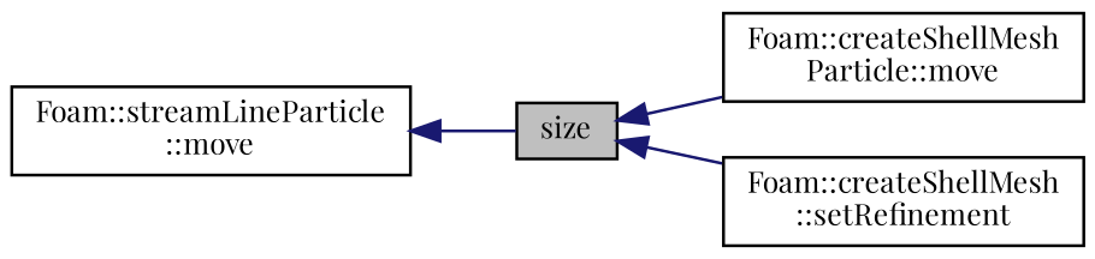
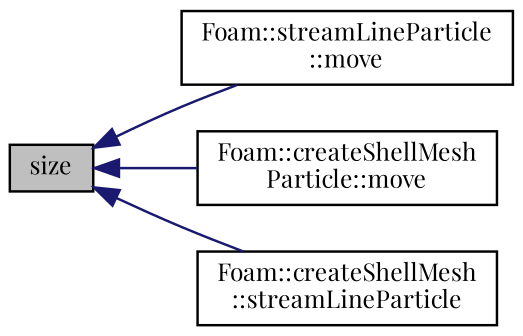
  digraph {
    fontname="Playfair Display"
    rankdir=LR
    node [color=black fontname="Playfair Display" fontsize=10 shape=record]
    edge [color=midnightblue dir=back fontname="Playfair Display" fontsize=10 labelfontname=FreeSans labelfontsize=10 style=solid]
    n1 [fillcolor=grey75 fontcolor=black height=0.2 label=size style=filled width=0.4]
    n2 [height=0.2 label="Foam::streamLineParticle\l::move" width=0.4]
    n3 [height=0.2 label="Foam::createShellMesh\lParticle::move" width=0.4]
-   n4 [height=0.2 label="Foam::createShellMesh\l::setRefinement" width=0.4]
-   n2 -> n1
+   n4 [height=0.2 label="Foam::createShellMesh\l::streamLineParticle" width=0.4]
+   n1 -> n2
    n1 -> n3
    n1 -> n4
  }
